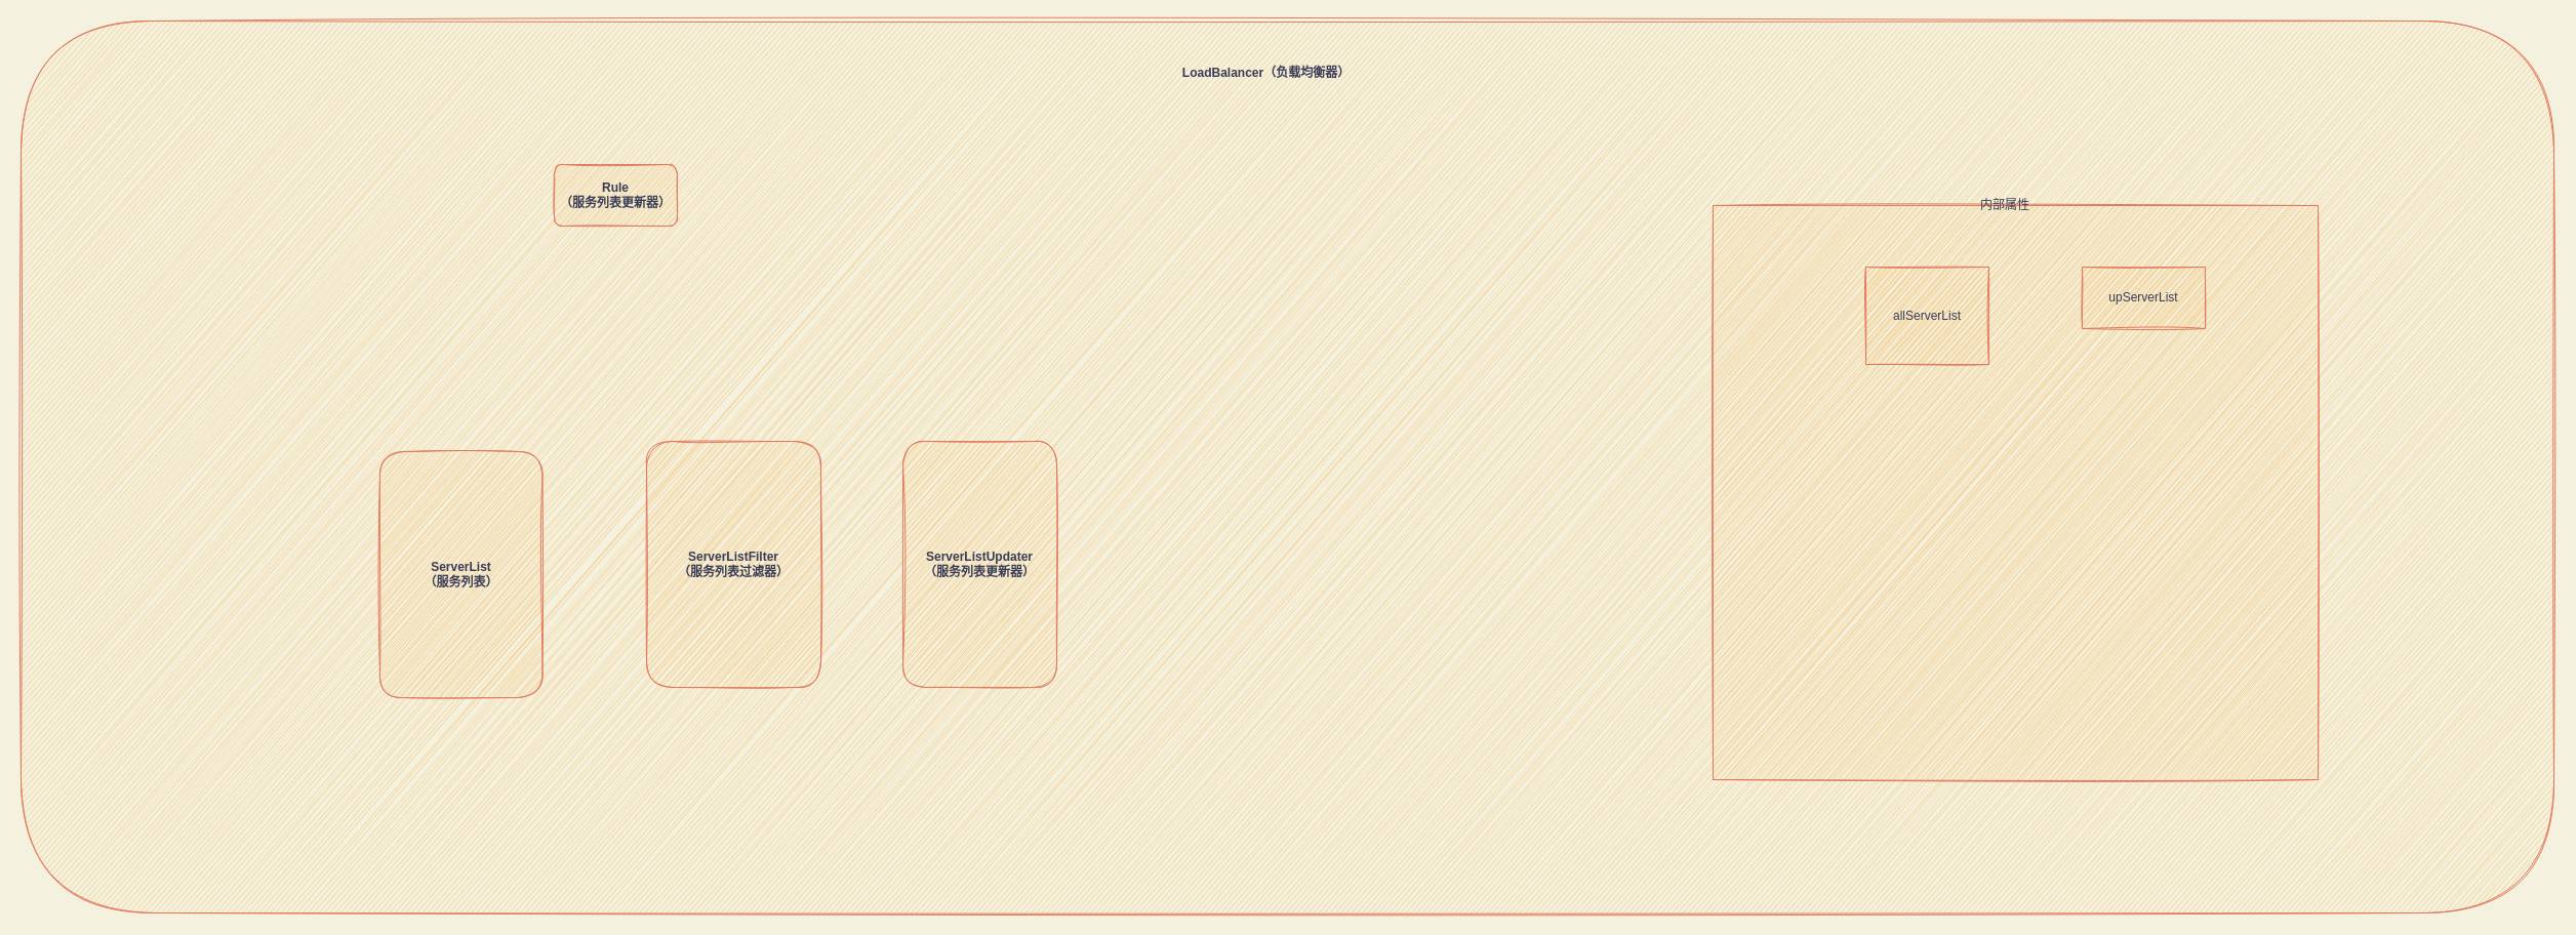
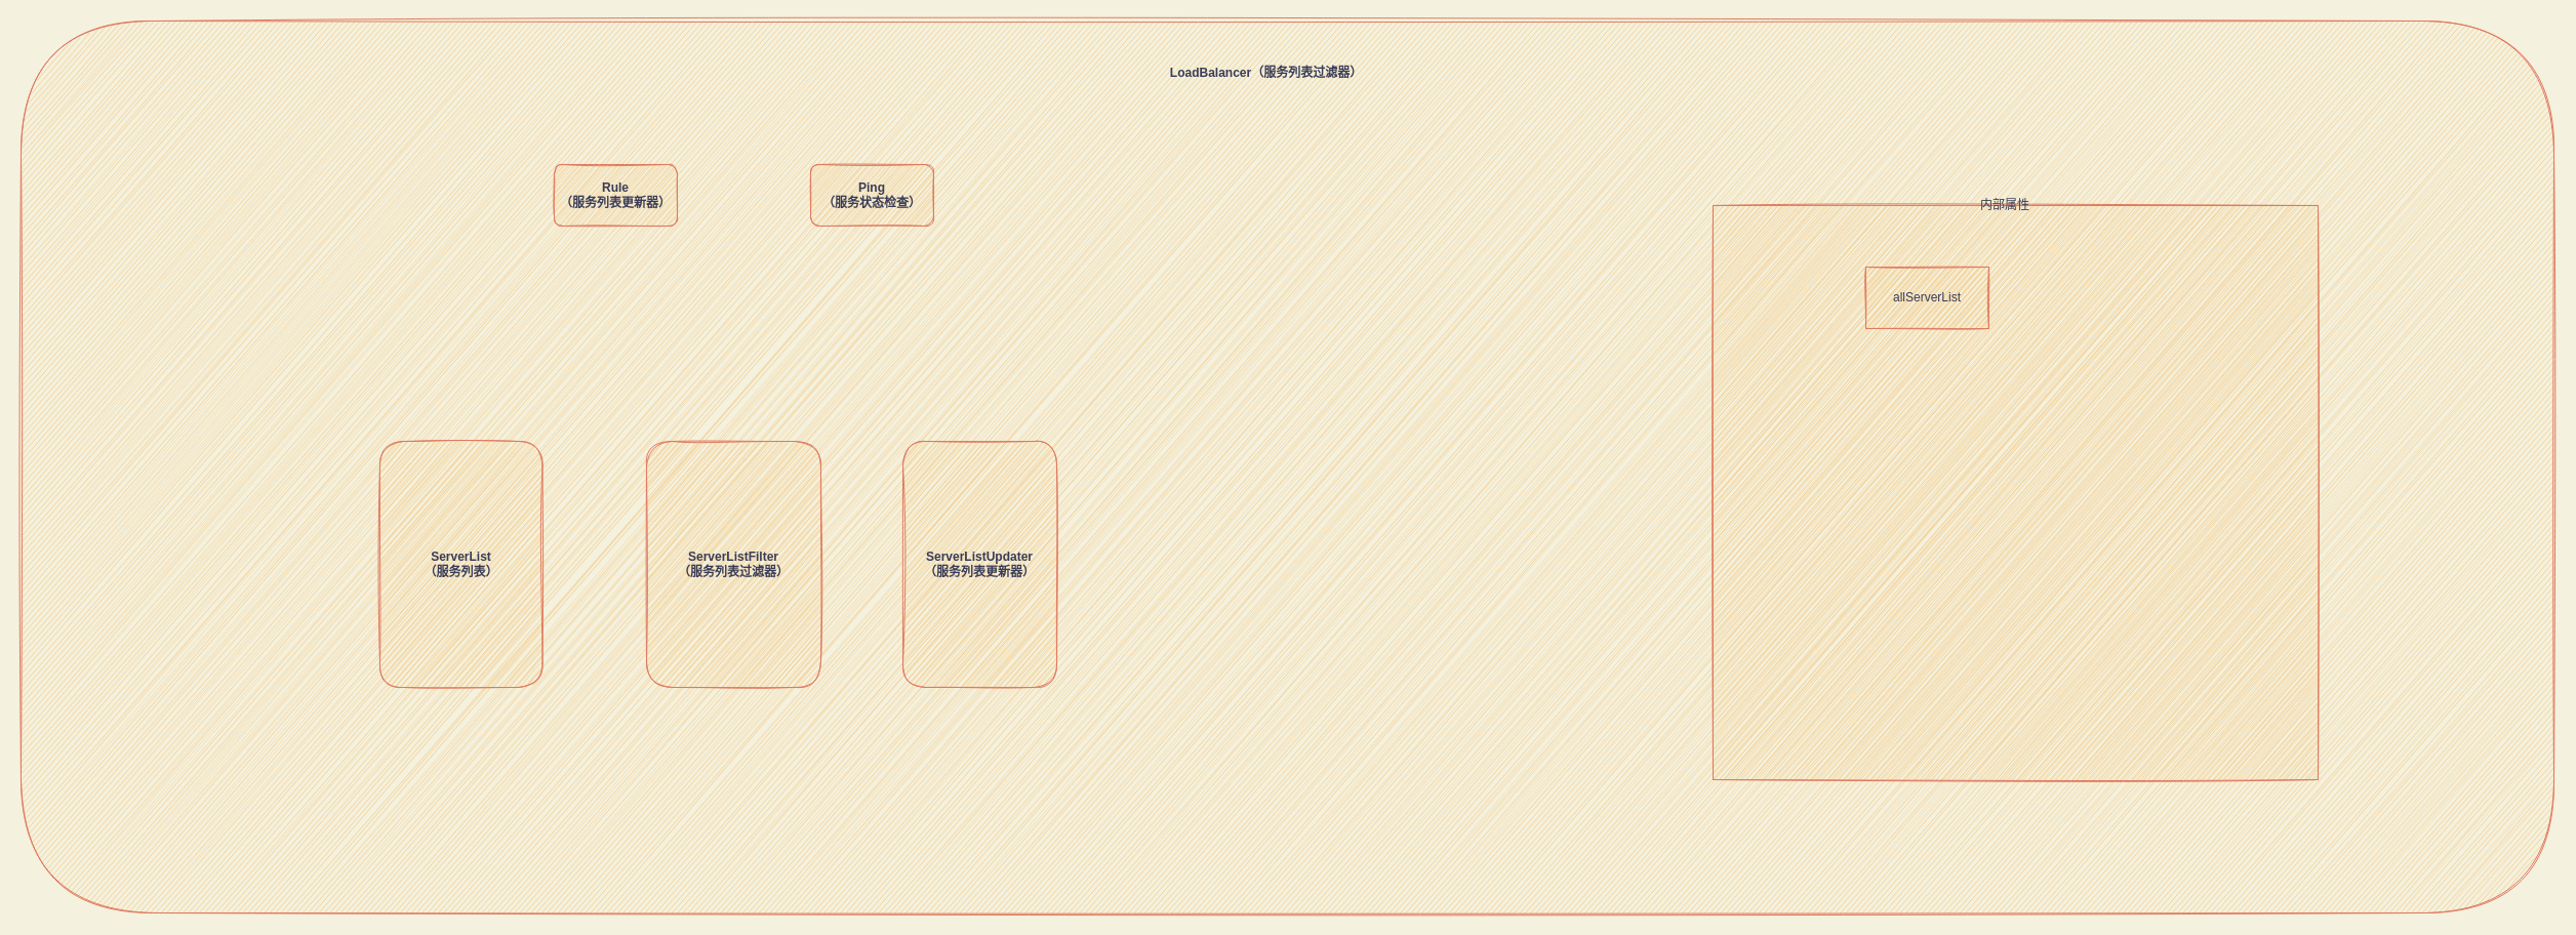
  <mxCell id="0" />
  <mxCell id="1" parent="0" />
  <mxCell id="2" value="" style="rounded=1;whiteSpace=wrap;html=1;sketch=1;strokeColor=#E07A5F;fillColor=#F2CC8F;fontColor=#393C56;fontStyle=1" vertex="1" parent="1"><mxGeometry x="20" y="20" width="2470" height="870" as="geometry" /></mxCell>
  <mxCell id="3" value="Rule&lt;br&gt;（服务列表更新器）" style="rounded=1;whiteSpace=wrap;html=1;sketch=1;strokeColor=#E07A5F;fillColor=#F2CC8F;fontColor=#393C56;fontStyle=1" vertex="1" parent="1"><mxGeometry x="540" y="160" width="120" height="60" as="geometry" /></mxCell>
- <mxCell id="5" value="LoadBalancer（负载均衡器）" style="text;html=1;strokeColor=none;fillColor=none;align=center;verticalAlign=middle;whiteSpace=wrap;rounded=0;sketch=1;fontColor=#393C56;fontStyle=1" vertex="1" parent="1"><mxGeometry x="1010.998" y="53.846" width="446.875" height="33.846" as="geometry" /></mxCell>
+ <mxCell id="4" value="Ping&lt;br&gt;（服务状态检查）" style="rounded=1;whiteSpace=wrap;html=1;sketch=1;strokeColor=#E07A5F;fillColor=#F2CC8F;fontColor=#393C56;fontStyle=1" vertex="1" parent="1"><mxGeometry x="790" y="160" width="120" height="60" as="geometry" /></mxCell>
+ <mxCell id="5" value="LoadBalancer（服务列表过滤器）" style="text;html=1;strokeColor=none;fillColor=none;align=center;verticalAlign=middle;whiteSpace=wrap;rounded=0;sketch=1;fontColor=#393C56;fontStyle=1" vertex="1" parent="1"><mxGeometry x="1010.998" y="53.846" width="446.875" height="33.846" as="geometry" /></mxCell>
  <mxCell id="6" value="ServerListFilter&lt;br&gt;（服务列表过滤器）" style="rounded=1;whiteSpace=wrap;html=1;sketch=1;strokeColor=#E07A5F;fillColor=#F2CC8F;fontColor=#393C56;fontStyle=1" vertex="1" parent="1"><mxGeometry x="630" y="430" width="170" height="240" as="geometry" /></mxCell>
- <mxCell id="7" value="ServerList&lt;br&gt;（服务列表）" style="rounded=1;whiteSpace=wrap;html=1;sketch=1;strokeColor=#E07A5F;fillColor=#F2CC8F;fontColor=#393C56;fontStyle=1" vertex="1" parent="1"><mxGeometry x="370" y="440" width="158.54" height="240" as="geometry" /></mxCell>
+ <mxCell id="7" value="ServerList&lt;br&gt;（服务列表）" style="rounded=1;whiteSpace=wrap;html=1;sketch=1;strokeColor=#E07A5F;fillColor=#F2CC8F;fontColor=#393C56;fontStyle=1" vertex="1" parent="1"><mxGeometry x="370" y="430" width="158.54" height="240" as="geometry" /></mxCell>
  <mxCell id="8" value="ServerListUpdater&lt;br&gt;（服务列表更新器）" style="rounded=1;whiteSpace=wrap;html=1;sketch=1;strokeColor=#E07A5F;fillColor=#F2CC8F;fontColor=#393C56;fontStyle=1" vertex="1" parent="1"><mxGeometry x="880" y="430" width="150" height="240" as="geometry" /></mxCell>
  <mxCell id="9" value="" style="rounded=0;whiteSpace=wrap;html=1;sketch=1;strokeColor=#E07A5F;fillColor=#F2CC8F;fontColor=#393C56;" vertex="1" parent="1"><mxGeometry x="1670" y="200" width="590" height="560" as="geometry" /></mxCell>
  <mxCell id="10" value="内部属性" style="text;html=1;strokeColor=none;fillColor=none;align=center;verticalAlign=middle;whiteSpace=wrap;rounded=0;sketch=1;fontColor=#393C56;" vertex="1" parent="1"><mxGeometry x="1890" y="190" width="130" height="20" as="geometry" /></mxCell>
- <mxCell id="11" value="allServerList" style="rounded=0;whiteSpace=wrap;html=1;sketch=1;strokeColor=#E07A5F;fillColor=#F2CC8F;fontColor=#393C56;" vertex="1" parent="1"><mxGeometry x="1819" y="260" width="120" height="95" as="geometry" /></mxCell>
- <mxCell id="12" value="upServerList" style="rounded=0;whiteSpace=wrap;html=1;sketch=1;strokeColor=#E07A5F;fillColor=#F2CC8F;fontColor=#393C56;" vertex="1" parent="1"><mxGeometry x="2030" y="260" width="120" height="60" as="geometry" /></mxCell>
+ <mxCell id="11" value="allServerList" style="rounded=0;whiteSpace=wrap;html=1;sketch=1;strokeColor=#E07A5F;fillColor=#F2CC8F;fontColor=#393C56;" vertex="1" parent="1"><mxGeometry x="1819" y="260" width="120" height="60" as="geometry" /></mxCell>
